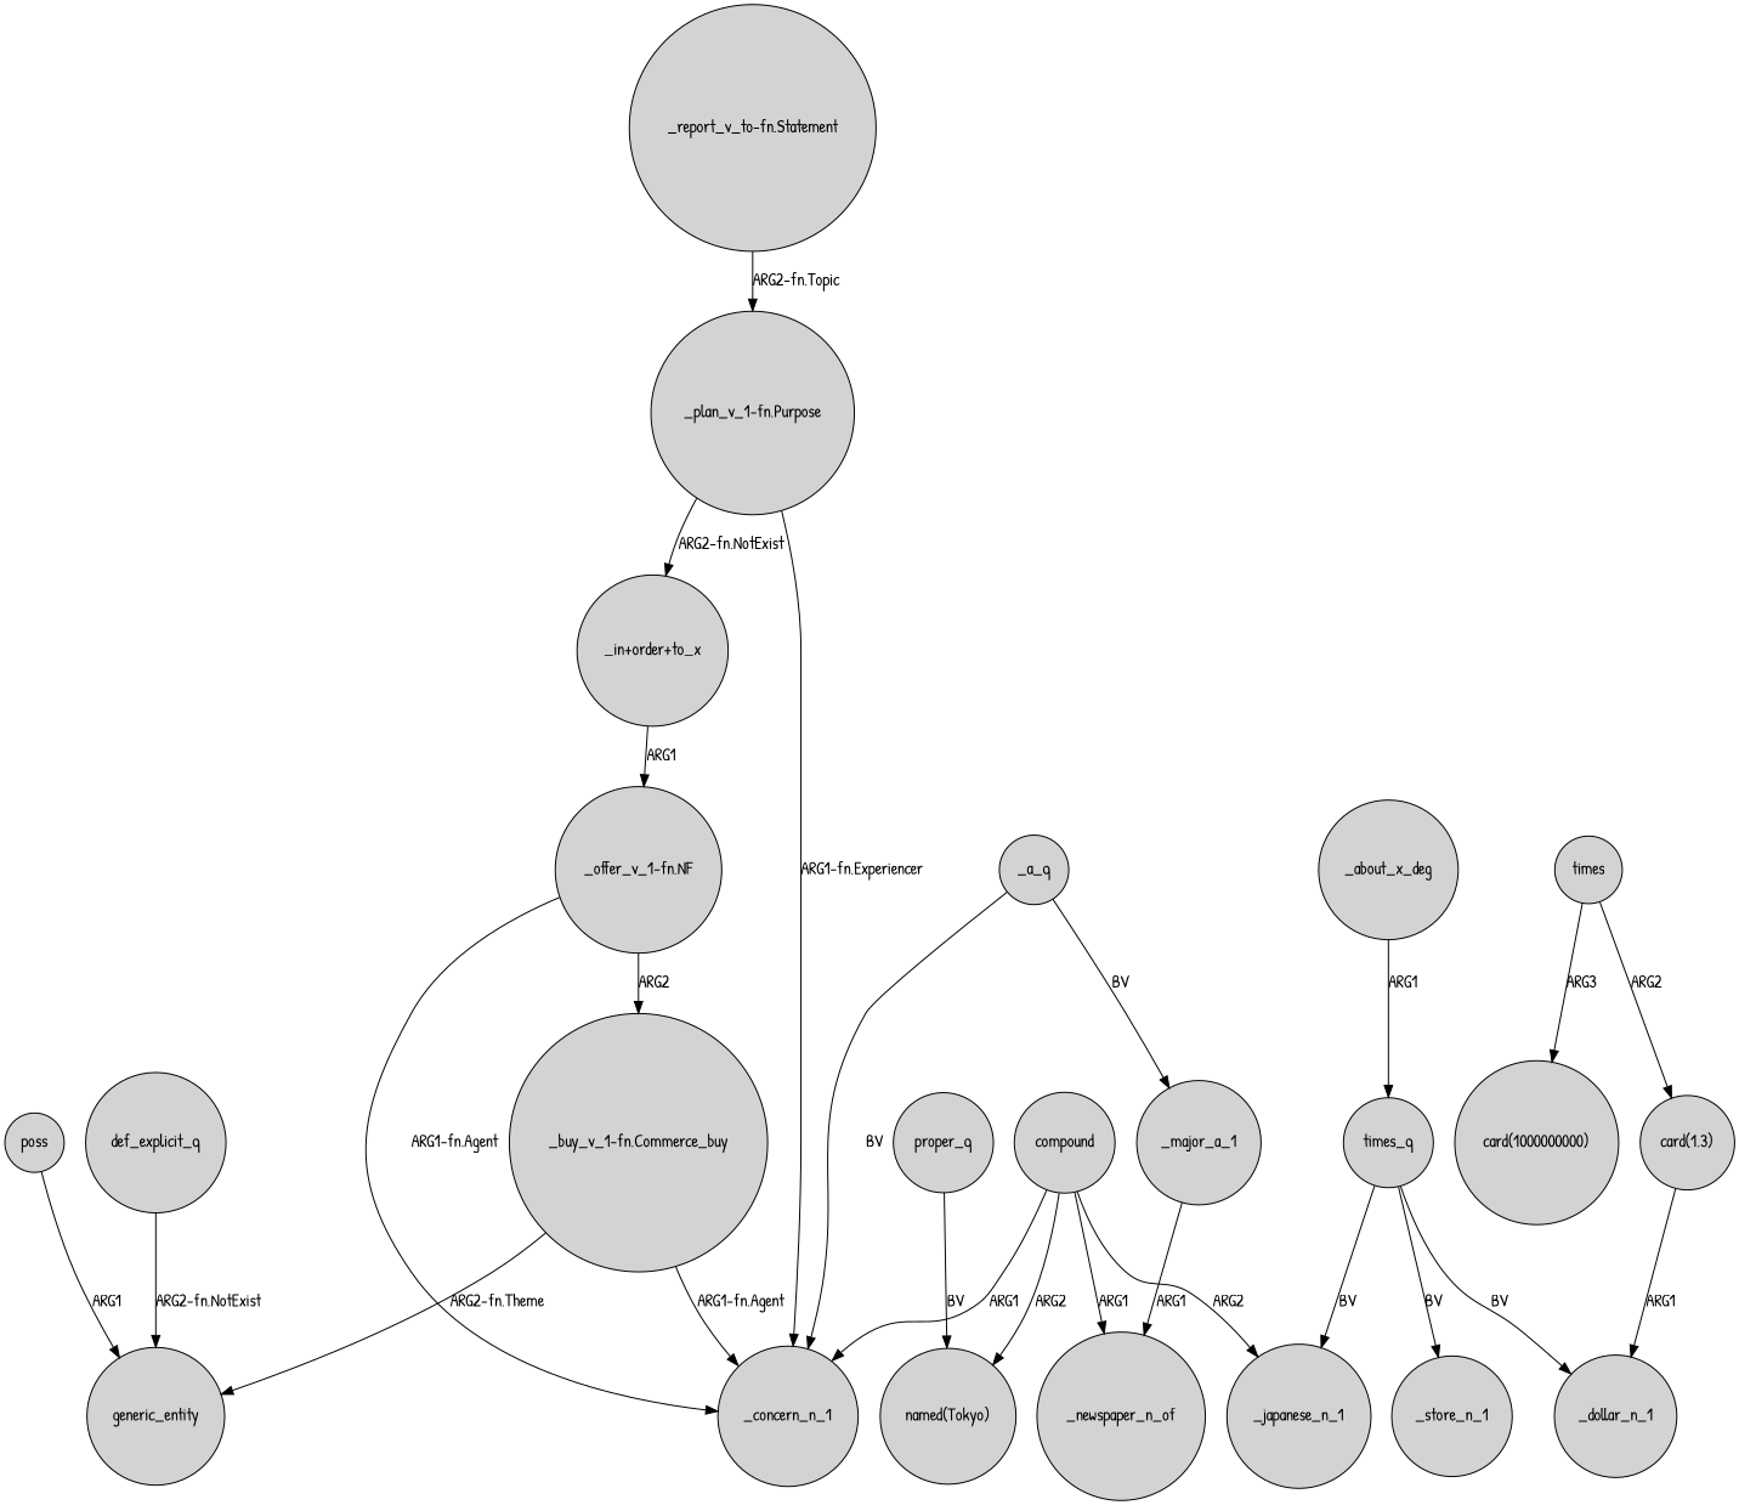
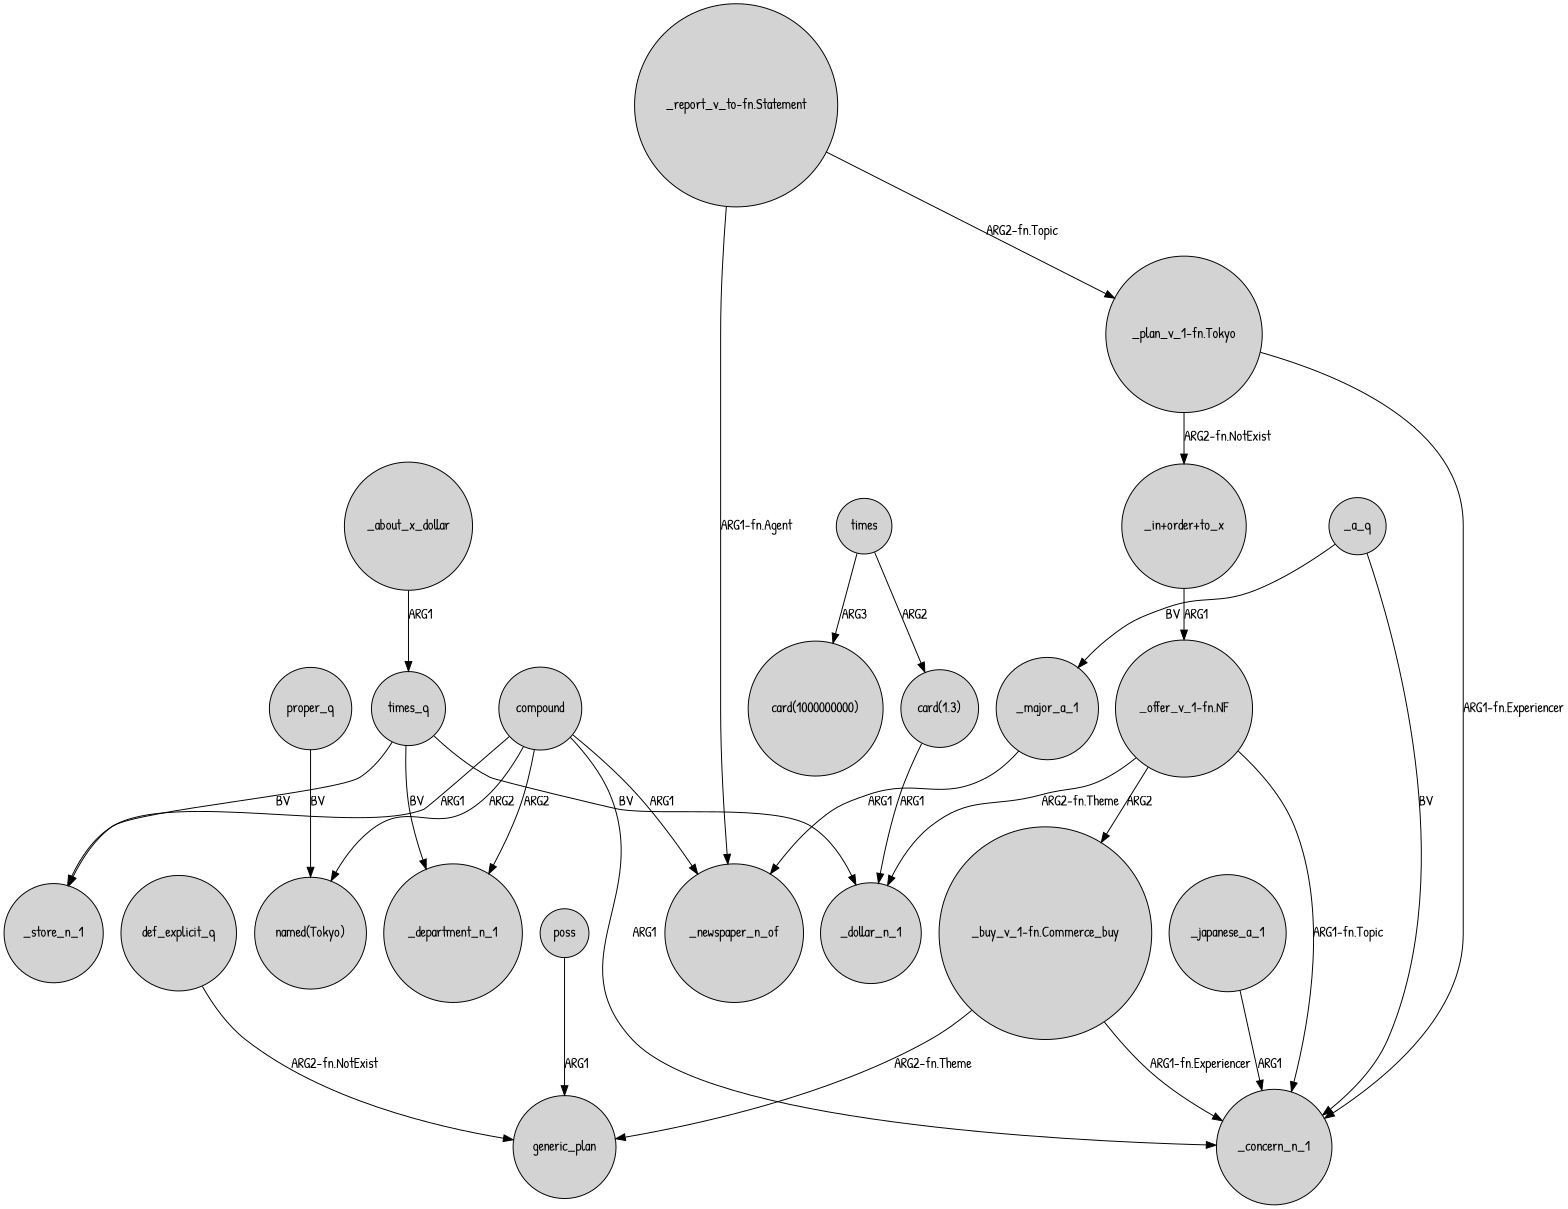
  digraph {
    fontname="Patrick Hand"
    node [fontname="Patrick Hand" shape=circle style=filled]
    edge [fontname="Patrick Hand"]
    compound
    "named(Tokyo)"
    _concern_n_1
-   _department_n_1 [label=_japanese_n_1]
+   _department_n_1
    _store_n_1
    _newspaper_n_of
    "_report_v_to-fn.Statement"
-   "_plan_v_1-fn.Purpose"
+   "_plan_v_1-fn.Purpose" [label="_plan_v_1-fn.Tokyo"]
    "_in+order+to_x"
    "_offer_v_1-fn.NF"
    _a_q
    _major_a_1
    n13 [label=times_q]
    _dollar_n_1
    "_buy_v_1-fn.Commerce_buy"
-   generic_entity
+   generic_entity [label=generic_plan]
    poss
    def_explicit_q
    times
    "card(1.3)"
    "card(1000000000)"
+   _japanese_a_1
    proper_q
-   _about_x_deg
+   _about_x_deg [label=_about_x_dollar]
    compound -> "named(Tokyo)" [label=ARG2]
    compound -> _concern_n_1 [label=ARG1]
    compound -> _department_n_1 [label=ARG2]
+   compound -> _store_n_1 [label=ARG1]
    compound -> _newspaper_n_of [label=ARG1]
+   "_report_v_to-fn.Statement" -> _newspaper_n_of [label="ARG1-fn.Agent"]
    "_report_v_to-fn.Statement" -> "_plan_v_1-fn.Purpose" [label="ARG2-fn.Topic"]
    "_plan_v_1-fn.Purpose" -> _concern_n_1 [label="ARG1-fn.Experiencer"]
    "_plan_v_1-fn.Purpose" -> "_in+order+to_x" [label="ARG2-fn.NotExist"]
    "_in+order+to_x" -> "_offer_v_1-fn.NF" [label=ARG1]
-   "_offer_v_1-fn.NF" -> _concern_n_1 [label="ARG1-fn.Agent"]
+   "_offer_v_1-fn.NF" -> _concern_n_1 [label="ARG1-fn.Topic"]
+   "_offer_v_1-fn.NF" -> _dollar_n_1 [label="ARG2-fn.Theme"]
    "_offer_v_1-fn.NF" -> "_buy_v_1-fn.Commerce_buy" [label=ARG2]
    _a_q -> _concern_n_1 [label=BV]
    _a_q -> _major_a_1 [label=BV]
    _major_a_1 -> _newspaper_n_of [label=ARG1]
    n13 -> _department_n_1 [label=BV]
    n13 -> _store_n_1 [label=BV]
    n13 -> _dollar_n_1 [label=BV]
-   "_buy_v_1-fn.Commerce_buy" -> _concern_n_1 [label="ARG1-fn.Agent"]
+   "_buy_v_1-fn.Commerce_buy" -> _concern_n_1 [label="ARG1-fn.Experiencer"]
    "_buy_v_1-fn.Commerce_buy" -> generic_entity [label="ARG2-fn.Theme"]
    poss -> generic_entity [label=ARG1]
    def_explicit_q -> generic_entity [label="ARG2-fn.NotExist"]
    times -> "card(1.3)" [label=ARG2]
    times -> "card(1000000000)" [label=ARG3]
    "card(1.3)" -> _dollar_n_1 [label=ARG1]
+   _japanese_a_1 -> _concern_n_1 [label=ARG1]
    proper_q -> "named(Tokyo)" [label=BV]
    _about_x_deg -> n13 [label=ARG1]
  }
